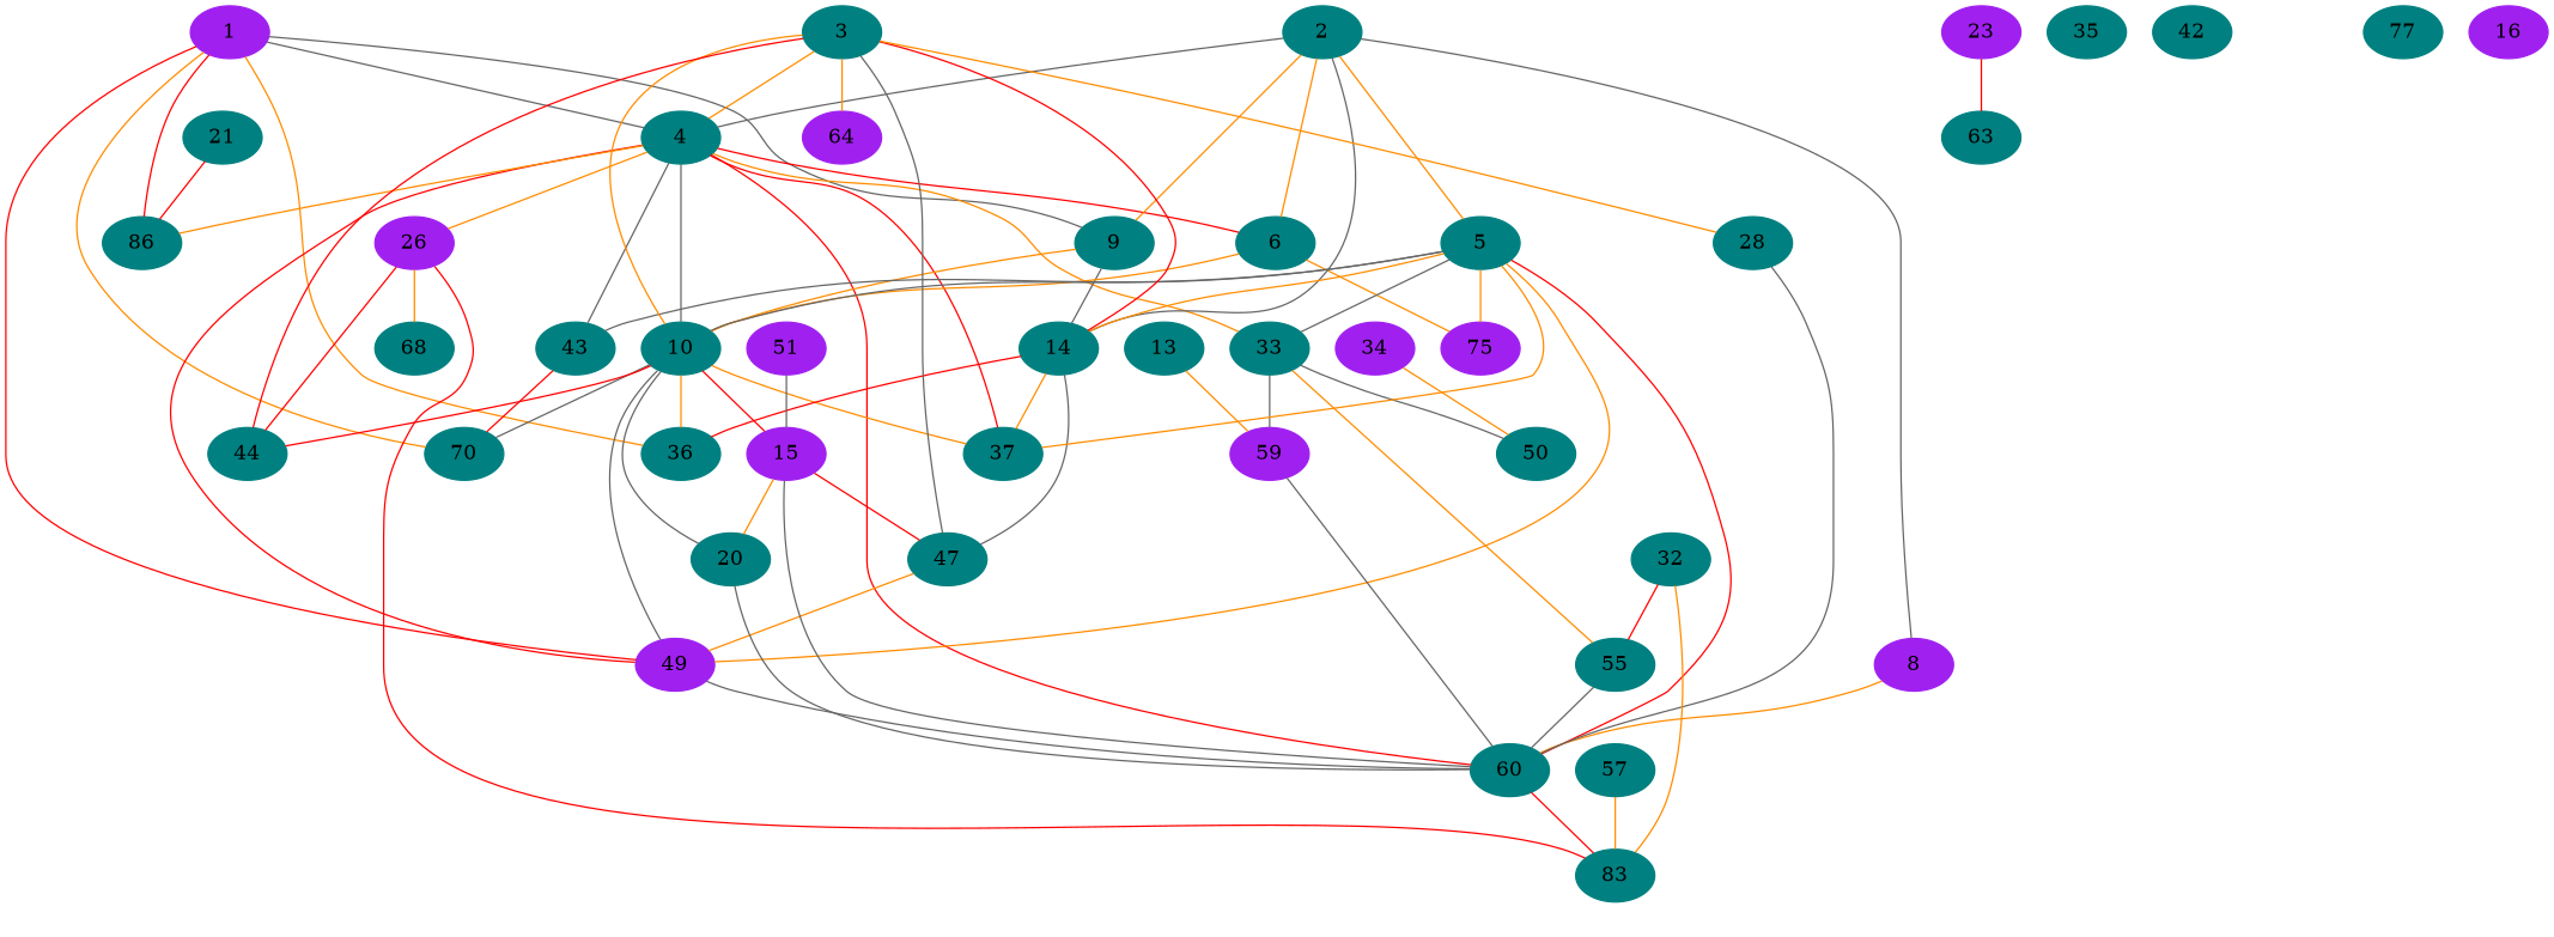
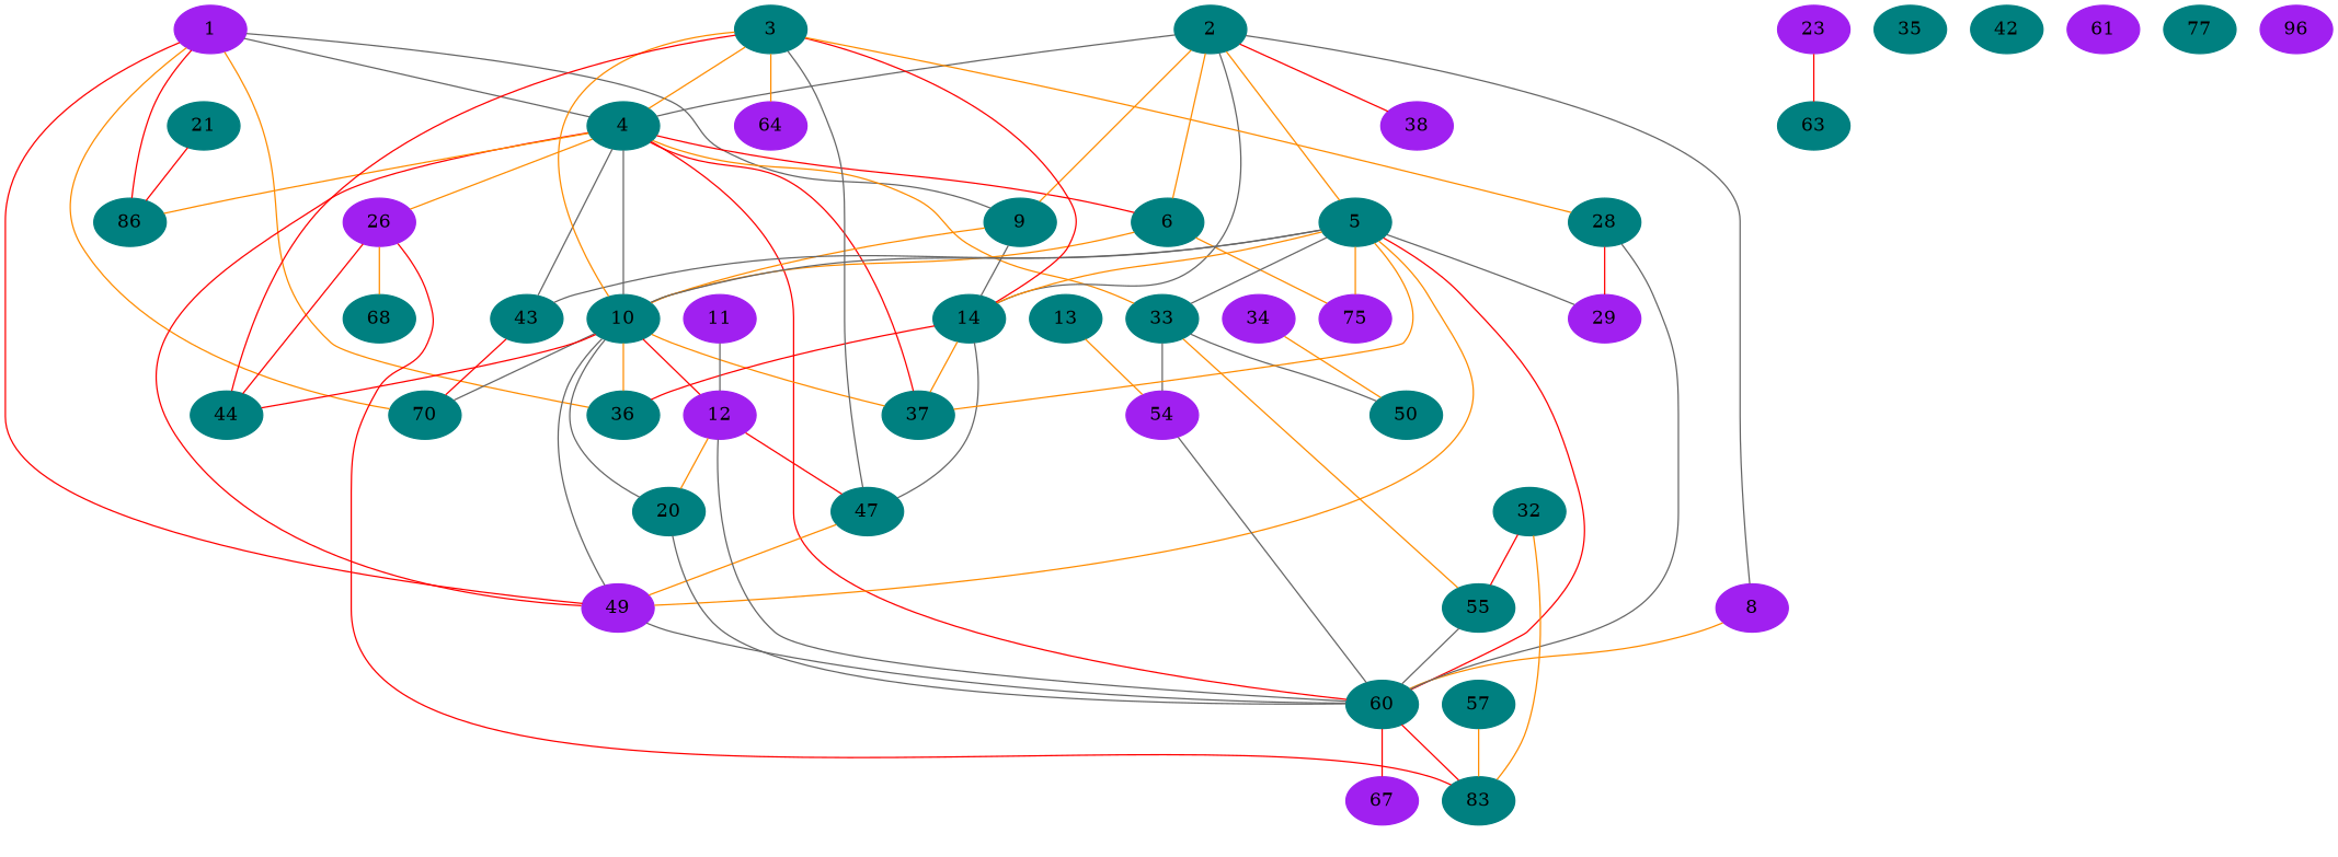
  graph {
    node [color=teal style=filled]
    edge [color=darkorange]
    1 [color=purple super="+7"]
    4 [super="+25+17+27"]
    9 [super="+12"]
    36
    49 [color=purple super="+79"]
    70
    86 [super="+93"]
    6 [super="+78"]
    10 [super="+53+16"]
    26 [color=purple super="+52+31"]
    33 [super="+45"]
    37 [super="+40"]
    43 [super="+66+58"]
    60 [super="+91+84"]
    14 [super="+74+24+56"]
    2 [super="+71+81"]
    5 [super="+87+22+46+19"]
    8 [color=purple super="+73"]
+   38 [color=purple]
+   29 [color=purple]
    75 [color=purple]
    47
    3 [super="+18"]
    28 [super="+90"]
    44
    n26 [color=purple label=64]
-   15 [color=purple super="+64"]
+   15 [color=purple super="+64" label=12]
    20 [super="+69"]
    68
    83
-   59 [color=purple super="+76"]
+   59 [color=purple super="+76" label=54]
    55
    50
-   11 [color=purple label=51]
+   67 [color=purple]
+   11 [color=purple]
    13
    21 [super="+30"]
    23 [color=purple]
    63
    32
    34 [color=purple]
    35 [super="+72"]
    42
    57
+   61 [color=purple]
    77 [super="+89"]
-   96 [color=purple label=16]
+   96 [color=purple]
    1 -- 4 [color=gray40]
    1 -- 9 [color=gray40]
    1 -- 36
    1 -- 49 [color=red]
    1 -- 70
    1 -- 86 [color=red]
    4 -- 49 [color=red]
    4 -- 86
    4 -- 6 [color=red]
    4 -- 10 [color=gray40]
    4 -- 26 [weight=2]
    4 -- 33
    4 -- 37 [color=red]
    4 -- 43 [color=gray40]
    4 -- 60 [color=red]
    9 -- 10 [weight=2]
    9 -- 14 [color=gray40 weight=3]
    49 -- 60 [color=gray40]
    6 -- 10
    6 -- 75
    10 -- 36
    10 -- 49 [color=gray40]
    10 -- 70 [color=gray40]
    10 -- 37
    10 -- 44 [color=red]
    10 -- 15 [color=red]
    10 -- 20 [color=gray40]
    26 -- 44 [color=red]
    26 -- 68 [weight=3]
    26 -- 83 [color=red]
    33 -- 59 [color=gray40]
    33 -- 55
    33 -- 50 [color=gray40]
    43 -- 70 [color=red]
    60 -- 83 [color=red]
+   60 -- 67 [color=red]
    14 -- 36 [color=red]
    14 -- 37
    14 -- 47 [color=gray40]
    2 -- 4 [color=gray40 weight=2]
    2 -- 9
    2 -- 6
    2 -- 14 [color=gray40]
    2 -- 5
    2 -- 8 [color=gray40]
+   2 -- 38 [color=red]
    5 -- 49 [weight=4]
    5 -- 10 [color=gray40]
    5 -- 33 [color=gray40 weight=2]
    5 -- 37
    5 -- 43 [color=gray40]
    5 -- 60 [color=red]
    5 -- 14 [weight=2]
+   5 -- 29 [color=gray40]
    5 -- 75 [weight=2]
    8 -- 60
    47 -- 49
    3 -- 4
    3 -- 10
    3 -- 14 [color=red]
    3 -- 47 [color=gray40]
    3 -- 28
    3 -- 44 [color=red]
    3 -- n26
    28 -- 60 [color=gray40]
+   28 -- 29 [color=red]
    15 -- 60 [color=gray40]
    15 -- 47 [color=red]
    15 -- 20
    20 -- 60 [color=gray40]
    59 -- 60 [color=gray40]
    55 -- 60 [color=gray40]
    11 -- 15 [color=gray40]
    13 -- 59
    21 -- 86 [color=red]
    23 -- 63 [color=red]
    32 -- 83
    32 -- 55 [color=red]
    34 -- 50
    57 -- 83
  }
